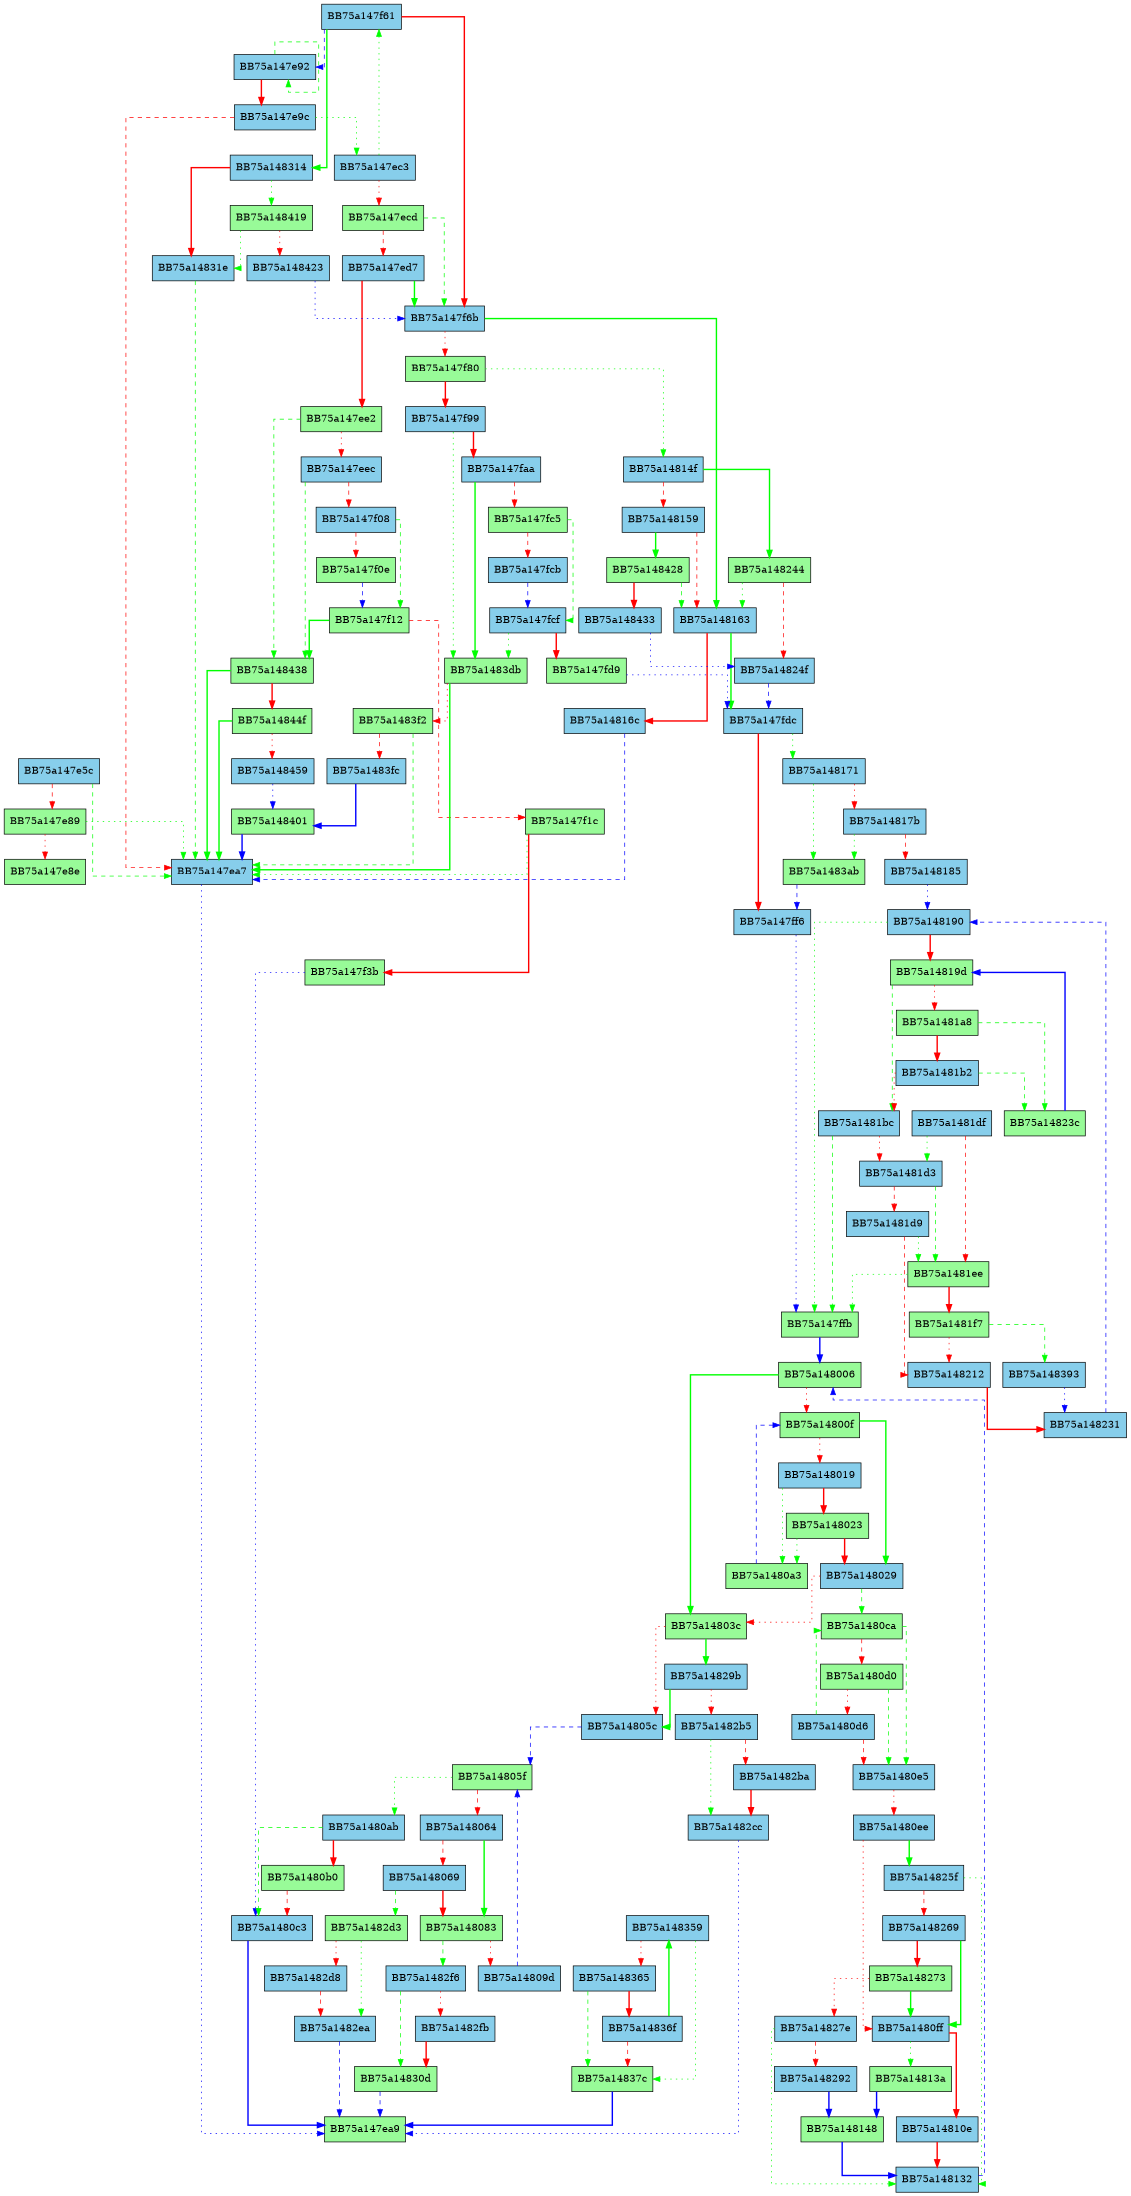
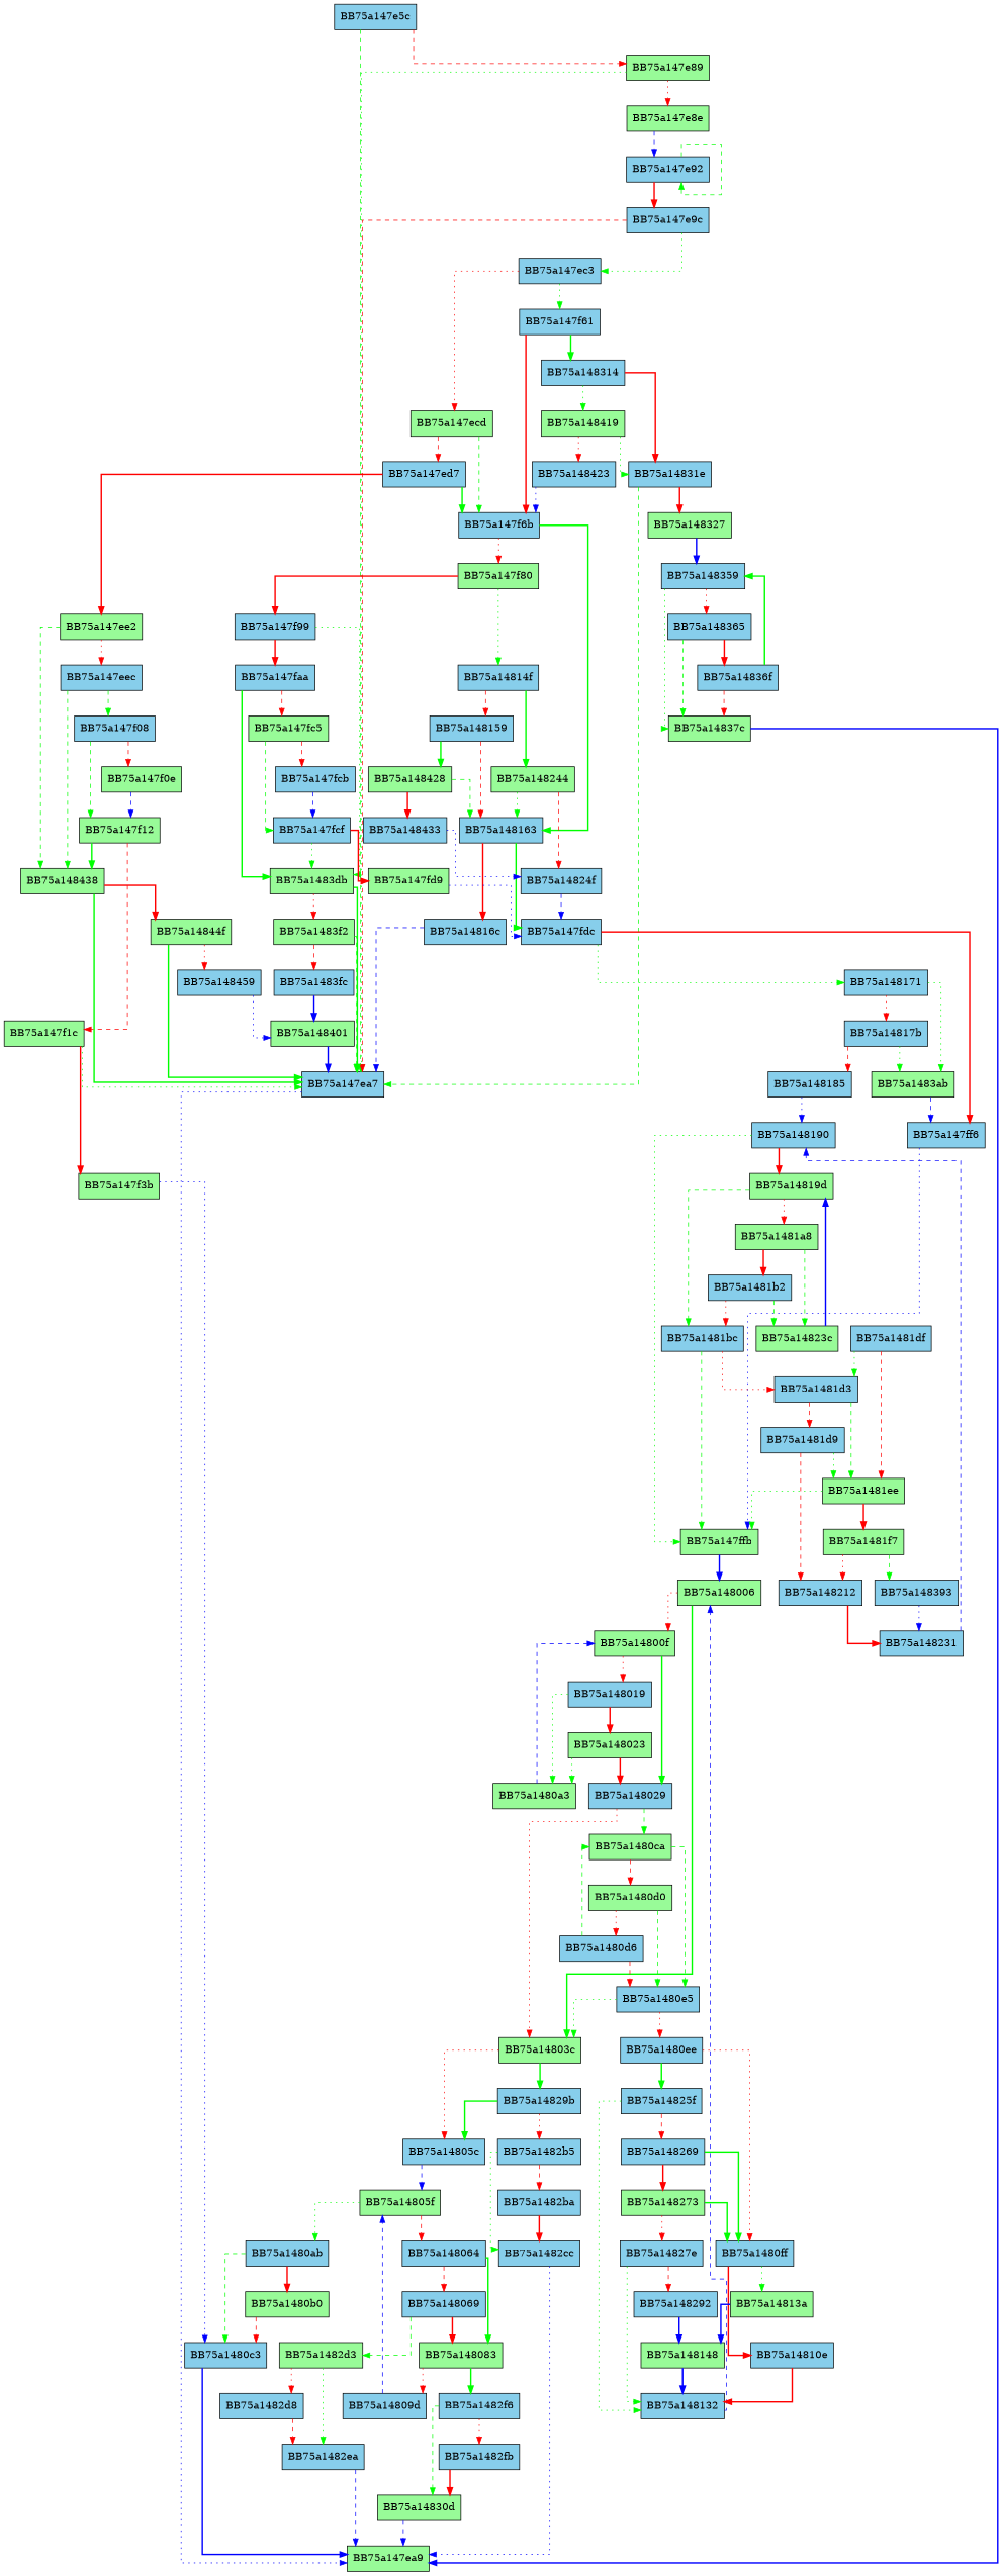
  digraph {
    splines=ortho
    node [fillcolor=skyblue shape=box style=filled]
    edge [color=red style=dashed]
    BB75a147e5c
    BB75a147ea7
    BB75a147e89 [fillcolor=palegreen]
    BB75a147ea9 [fillcolor=palegreen]
    BB75a147e8e [fillcolor=palegreen]
    BB75a147e92
    BB75a147e9c
    BB75a147ec3
    BB75a147f61
    BB75a147ecd [fillcolor=palegreen]
    BB75a147f6b
    BB75a148314
    BB75a147ed7
    BB75a148163
    BB75a147f80 [fillcolor=palegreen]
    BB75a148419 [fillcolor=palegreen]
    BB75a14831e
    BB75a147ee2 [fillcolor=palegreen]
    BB75a147fdc
    BB75a14816c
    BB75a14814f
    BB75a147f99
    BB75a148438 [fillcolor=palegreen]
    BB75a147eec
    BB75a14844f [fillcolor=palegreen]
    BB75a147f08
    BB75a148459
    BB75a147f12 [fillcolor=palegreen]
    BB75a147f0e [fillcolor=palegreen]
    BB75a147f1c [fillcolor=palegreen]
    BB75a147f3b [fillcolor=palegreen]
    BB75a1480c3
    BB75a148423
+   BB75a148327 [fillcolor=palegreen]
    BB75a148171
    BB75a147ff6
    BB75a148244 [fillcolor=palegreen]
    BB75a148159
    BB75a1483db [fillcolor=palegreen]
    BB75a147faa
    BB75a14824f
    BB75a148428 [fillcolor=palegreen]
    BB75a1483f2 [fillcolor=palegreen]
    BB75a147fc5 [fillcolor=palegreen]
    BB75a1483fc
    BB75a147fcf
    BB75a147fcb
    BB75a147fd9 [fillcolor=palegreen]
    BB75a1483ab [fillcolor=palegreen]
    BB75a14817b
    BB75a147ffb [fillcolor=palegreen]
    BB75a148185
    BB75a148006 [fillcolor=palegreen]
    BB75a14803c [fillcolor=palegreen]
    BB75a14800f [fillcolor=palegreen]
    BB75a14829b
    BB75a14805c
    BB75a148029
    BB75a148019
    BB75a1482b5
    BB75a14805f [fillcolor=palegreen]
    BB75a1480ca [fillcolor=palegreen]
    BB75a1480a3 [fillcolor=palegreen]
    BB75a148023 [fillcolor=palegreen]
    BB75a1480e5
    BB75a1480d0 [fillcolor=palegreen]
    BB75a1480ee
    BB75a1480d6
    BB75a1482cc
    BB75a1482ba
    BB75a1480ab
    BB75a148064
    BB75a1480b0 [fillcolor=palegreen]
    BB75a148083 [fillcolor=palegreen]
    BB75a148069
    BB75a1482f6
    BB75a14809d
    BB75a1482d3 [fillcolor=palegreen]
    BB75a14830d [fillcolor=palegreen]
    BB75a1482fb
    BB75a1482ea
    BB75a1482d8
    BB75a14825f
    BB75a1480ff
    BB75a148132
    BB75a148269
    BB75a14813a [fillcolor=palegreen]
    BB75a14810e
    BB75a148273 [fillcolor=palegreen]
    BB75a148148 [fillcolor=palegreen]
    BB75a148433
    BB75a148190
    BB75a14819d [fillcolor=palegreen]
    BB75a1481bc
    BB75a1481a8 [fillcolor=palegreen]
    BB75a1481d3
    BB75a14823c [fillcolor=palegreen]
    BB75a1481b2
    BB75a1481ee [fillcolor=palegreen]
    BB75a1481d9
    BB75a1481f7 [fillcolor=palegreen]
    BB75a148212
    BB75a148393
    BB75a1481df
    BB75a148231
    BB75a14827e
    BB75a148292
    BB75a148359
    BB75a14837c [fillcolor=palegreen]
    BB75a148365
    BB75a14836f
    BB75a148401 [fillcolor=palegreen]
    BB75a147e5c -> BB75a147ea7 [color=green]
    BB75a147e5c -> BB75a147e89
    BB75a147ea7 -> BB75a147ea9 [color=blue style=dotted]
    BB75a147e89 -> BB75a147ea7 [color=green style=dotted]
    BB75a147e89 -> BB75a147e8e [style=dotted]
-   BB75a147f61 -> BB75a147e92 [color=blue]
+   BB75a147e8e -> BB75a147e92 [color=blue]
    BB75a147e92 -> BB75a147e92 [color=green]
    BB75a147e92 -> BB75a147e9c [style=bold]
    BB75a147e9c -> BB75a147ea7
    BB75a147e9c -> BB75a147ec3 [color=green style=dotted]
    BB75a147ec3 -> BB75a147f61 [color=green style=dotted]
    BB75a147ec3 -> BB75a147ecd [style=dotted]
    BB75a147f61 -> BB75a147f6b [style=bold]
    BB75a147f61 -> BB75a148314 [color=green style=bold]
    BB75a147ecd -> BB75a147f6b [color=green]
    BB75a147ecd -> BB75a147ed7
    BB75a147f6b -> BB75a148163 [color=green style=bold]
    BB75a147f6b -> BB75a147f80 [style=dotted]
    BB75a148314 -> BB75a148419 [color=green style=dotted]
    BB75a148314 -> BB75a14831e [style=bold]
    BB75a147ed7 -> BB75a147f6b [color=green style=bold]
    BB75a147ed7 -> BB75a147ee2 [style=bold]
    BB75a148163 -> BB75a147fdc [color=green style=bold]
    BB75a148163 -> BB75a14816c [style=bold]
    BB75a147f80 -> BB75a14814f [color=green style=dotted]
    BB75a147f80 -> BB75a147f99 [style=bold]
    BB75a148419 -> BB75a14831e [color=green style=dotted]
    BB75a148419 -> BB75a148423 [style=dotted]
    BB75a14831e -> BB75a147ea7 [color=green]
+   BB75a14831e -> BB75a148327 [style=bold]
    BB75a147ee2 -> BB75a148438 [color=green]
    BB75a147ee2 -> BB75a147eec [style=dotted]
    BB75a147fdc -> BB75a148171 [color=green style=dotted]
    BB75a147fdc -> BB75a147ff6 [style=bold]
    BB75a14816c -> BB75a147ea7 [color=blue]
    BB75a14814f -> BB75a148244 [color=green style=bold]
    BB75a14814f -> BB75a148159
    BB75a147f99 -> BB75a1483db [color=green style=dotted]
    BB75a147f99 -> BB75a147faa [style=bold]
    BB75a148438 -> BB75a147ea7 [color=green style=bold]
    BB75a148438 -> BB75a14844f [style=bold]
    BB75a147eec -> BB75a148438 [color=green]
-   BB75a147eec -> BB75a147f08
+   BB75a147eec -> BB75a147f08 [color=green]
    BB75a14844f -> BB75a147ea7 [color=green style=bold]
    BB75a14844f -> BB75a148459 [style=dotted]
    BB75a147f08 -> BB75a147f12 [color=green]
    BB75a147f08 -> BB75a147f0e
    BB75a148459 -> BB75a148401 [color=blue style=dotted]
    BB75a147f12 -> BB75a148438 [color=green style=bold]
    BB75a147f12 -> BB75a147f1c
    BB75a147f0e -> BB75a147f12 [color=blue]
    BB75a147f1c -> BB75a147ea7 [color=green style=dotted]
    BB75a147f1c -> BB75a147f3b [style=bold]
    BB75a147f3b -> BB75a1480c3 [color=blue style=dotted]
    BB75a1480c3 -> BB75a147ea9 [color=blue style=bold]
    BB75a148423 -> BB75a147f6b [color=blue style=dotted]
+   BB75a148327 -> BB75a148359 [color=blue style=bold]
    BB75a148171 -> BB75a1483ab [color=green style=dotted]
    BB75a148171 -> BB75a14817b [style=dotted]
    BB75a147ff6 -> BB75a147ffb [color=blue style=dotted]
    BB75a148244 -> BB75a148163 [color=green style=dotted]
    BB75a148244 -> BB75a14824f
    BB75a148159 -> BB75a148163
    BB75a148159 -> BB75a148428 [color=green style=bold]
    BB75a1483db -> BB75a147ea7 [color=green style=bold]
    BB75a1483db -> BB75a1483f2 [style=dotted]
    BB75a147faa -> BB75a1483db [color=green style=bold]
    BB75a147faa -> BB75a147fc5
    BB75a14824f -> BB75a147fdc [color=blue]
    BB75a148428 -> BB75a148163 [color=green]
    BB75a148428 -> BB75a148433 [style=bold]
    BB75a1483f2 -> BB75a147ea7 [color=green]
    BB75a1483f2 -> BB75a1483fc
    BB75a147fc5 -> BB75a147fcf [color=green]
    BB75a147fc5 -> BB75a147fcb
    BB75a1483fc -> BB75a148401 [color=blue style=bold]
    BB75a147fcf -> BB75a1483db [color=green style=dotted]
    BB75a147fcf -> BB75a147fd9 [style=bold]
    BB75a147fcb -> BB75a147fcf [color=blue]
    BB75a147fd9 -> BB75a147fdc [color=blue style=dotted]
    BB75a1483ab -> BB75a147ff6 [color=blue]
    BB75a14817b -> BB75a1483ab [color=green style=dotted]
    BB75a14817b -> BB75a148185
    BB75a147ffb -> BB75a148006 [color=blue style=bold]
    BB75a148185 -> BB75a148190 [color=blue style=dotted]
    BB75a148006 -> BB75a14803c [color=green style=bold]
    BB75a148006 -> BB75a14800f [style=dotted]
    BB75a14803c -> BB75a14829b [color=green style=bold]
    BB75a14803c -> BB75a14805c [style=dotted]
    BB75a14800f -> BB75a148029 [color=green style=bold]
    BB75a14800f -> BB75a148019 [style=dotted]
    BB75a14829b -> BB75a14805c [color=green style=bold]
    BB75a14829b -> BB75a1482b5 [style=dotted]
    BB75a14805c -> BB75a14805f [color=blue]
    BB75a148029 -> BB75a14803c [style=dotted]
    BB75a148029 -> BB75a1480ca [color=green]
    BB75a148019 -> BB75a1480a3 [color=green style=dotted]
    BB75a148019 -> BB75a148023 [style=bold]
    BB75a1482b5 -> BB75a1482cc [color=green style=dotted]
    BB75a1482b5 -> BB75a1482ba
    BB75a14805f -> BB75a1480ab [color=green style=dotted]
    BB75a14805f -> BB75a148064
    BB75a1480ca -> BB75a1480e5 [color=green]
    BB75a1480ca -> BB75a1480d0
    BB75a1480a3 -> BB75a14800f [color=blue]
    BB75a148023 -> BB75a148029 [style=bold]
    BB75a148023 -> BB75a1480a3 [color=green style=dotted]
+   BB75a1480e5 -> BB75a14803c [color=green style=dotted]
    BB75a1480e5 -> BB75a1480ee [style=dotted]
    BB75a1480d0 -> BB75a1480e5 [color=green]
    BB75a1480d0 -> BB75a1480d6 [style=dotted]
    BB75a1480ee -> BB75a14825f [color=green style=bold]
    BB75a1480ee -> BB75a1480ff [style=dotted]
    BB75a1480d6 -> BB75a1480ca [color=green]
    BB75a1480d6 -> BB75a1480e5
    BB75a1482cc -> BB75a147ea9 [color=blue style=dotted]
    BB75a1482ba -> BB75a1482cc [style=bold]
    BB75a1480ab -> BB75a1480c3 [color=green]
    BB75a1480ab -> BB75a1480b0 [style=bold]
    BB75a148064 -> BB75a148083 [color=green style=bold]
    BB75a148064 -> BB75a148069
    BB75a1480b0 -> BB75a1480c3
-   BB75a148083 -> BB75a1482f6 [color=green]
+   BB75a148083 -> BB75a1482f6 [color=green style=bold]
    BB75a148083 -> BB75a14809d [style=dotted]
    BB75a148069 -> BB75a148083 [style=bold]
    BB75a148069 -> BB75a1482d3 [color=green]
    BB75a1482f6 -> BB75a14830d [color=green]
    BB75a1482f6 -> BB75a1482fb [style=dotted]
    BB75a14809d -> BB75a14805f [color=blue]
    BB75a1482d3 -> BB75a1482ea [color=green style=dotted]
    BB75a1482d3 -> BB75a1482d8 [style=dotted]
    BB75a14830d -> BB75a147ea9 [color=blue]
    BB75a1482fb -> BB75a14830d [style=bold]
    BB75a1482ea -> BB75a147ea9 [color=blue]
    BB75a1482d8 -> BB75a1482ea
    BB75a14825f -> BB75a148132 [color=green style=dotted]
    BB75a14825f -> BB75a148269
    BB75a1480ff -> BB75a14813a [color=green style=dotted]
    BB75a1480ff -> BB75a14810e [style=bold]
    BB75a148132 -> BB75a148006 [color=blue]
    BB75a148269 -> BB75a1480ff [color=green style=bold]
    BB75a148269 -> BB75a148273 [style=bold]
    BB75a14813a -> BB75a148148 [color=blue style=bold]
    BB75a14810e -> BB75a148132 [style=bold]
    BB75a148273 -> BB75a1480ff [color=green style=bold]
    BB75a148273 -> BB75a14827e [style=dotted]
    BB75a148148 -> BB75a148132 [color=blue style=bold]
    BB75a148433 -> BB75a14824f [color=blue style=dotted]
    BB75a148190 -> BB75a147ffb [color=green style=dotted]
    BB75a148190 -> BB75a14819d [style=bold]
    BB75a14819d -> BB75a1481bc [color=green]
    BB75a14819d -> BB75a1481a8 [style=dotted]
    BB75a1481bc -> BB75a147ffb [color=green]
    BB75a1481bc -> BB75a1481d3 [style=dotted]
    BB75a1481a8 -> BB75a14823c [color=green]
    BB75a1481a8 -> BB75a1481b2 [style=bold]
    BB75a1481d3 -> BB75a1481ee [color=green]
    BB75a1481d3 -> BB75a1481d9
    BB75a14823c -> BB75a14819d [color=blue style=bold]
    BB75a1481b2 -> BB75a1481bc [style=dotted]
    BB75a1481b2 -> BB75a14823c [color=green]
    BB75a1481ee -> BB75a147ffb [color=green style=dotted]
    BB75a1481ee -> BB75a1481f7 [style=bold]
    BB75a1481d9 -> BB75a1481ee [color=green style=dotted]
    BB75a1481d9 -> BB75a148212
    BB75a1481f7 -> BB75a148212 [style=dotted]
    BB75a1481f7 -> BB75a148393 [color=green]
    BB75a148212 -> BB75a148231 [style=bold]
    BB75a148393 -> BB75a148231 [color=blue style=dotted]
    BB75a1481df -> BB75a1481d3 [color=green style=dotted]
    BB75a1481df -> BB75a1481ee
    BB75a148231 -> BB75a148190 [color=blue]
    BB75a14827e -> BB75a148132 [color=green style=dotted]
    BB75a14827e -> BB75a148292
    BB75a148292 -> BB75a148148 [color=blue style=bold]
    BB75a148359 -> BB75a14837c [color=green style=dotted]
    BB75a148359 -> BB75a148365 [style=dotted]
    BB75a14837c -> BB75a147ea9 [color=blue style=bold]
    BB75a148365 -> BB75a14837c [color=green]
    BB75a148365 -> BB75a14836f [style=bold]
    BB75a14836f -> BB75a148359 [color=green style=bold]
    BB75a14836f -> BB75a14837c
    BB75a148401 -> BB75a147ea7 [color=blue style=bold]
  }
